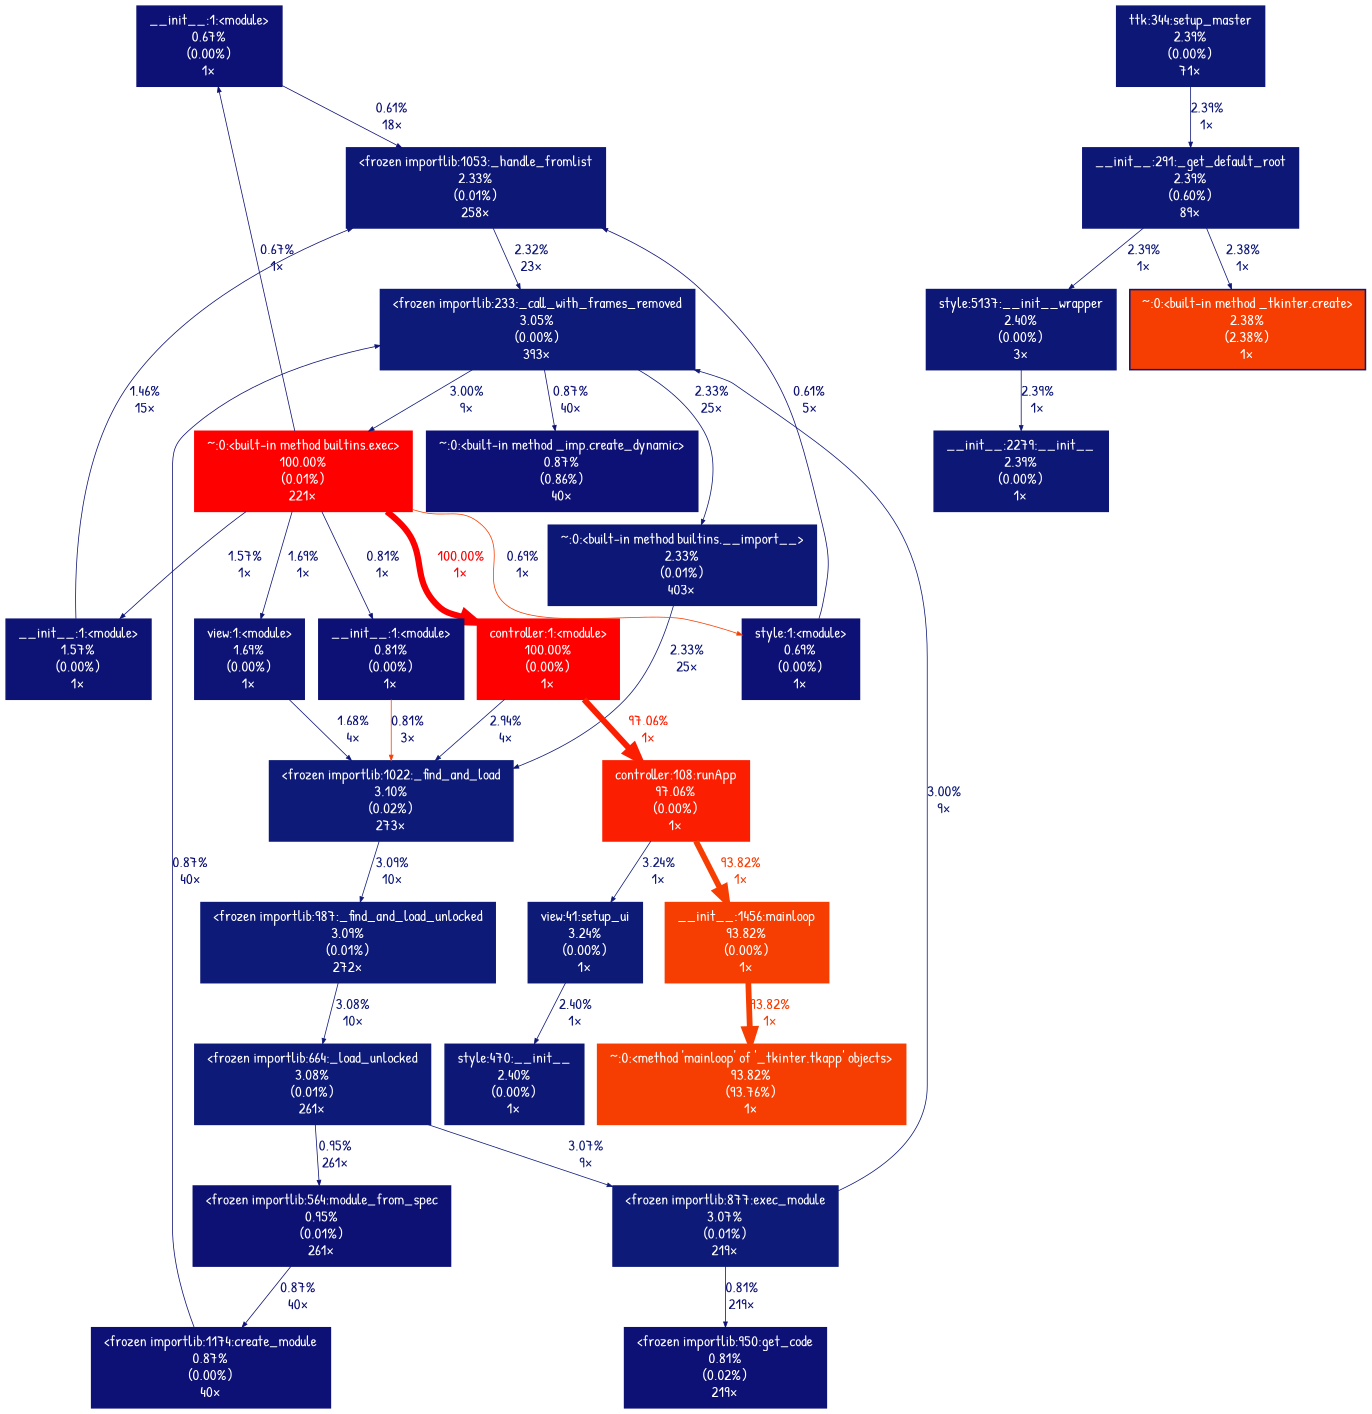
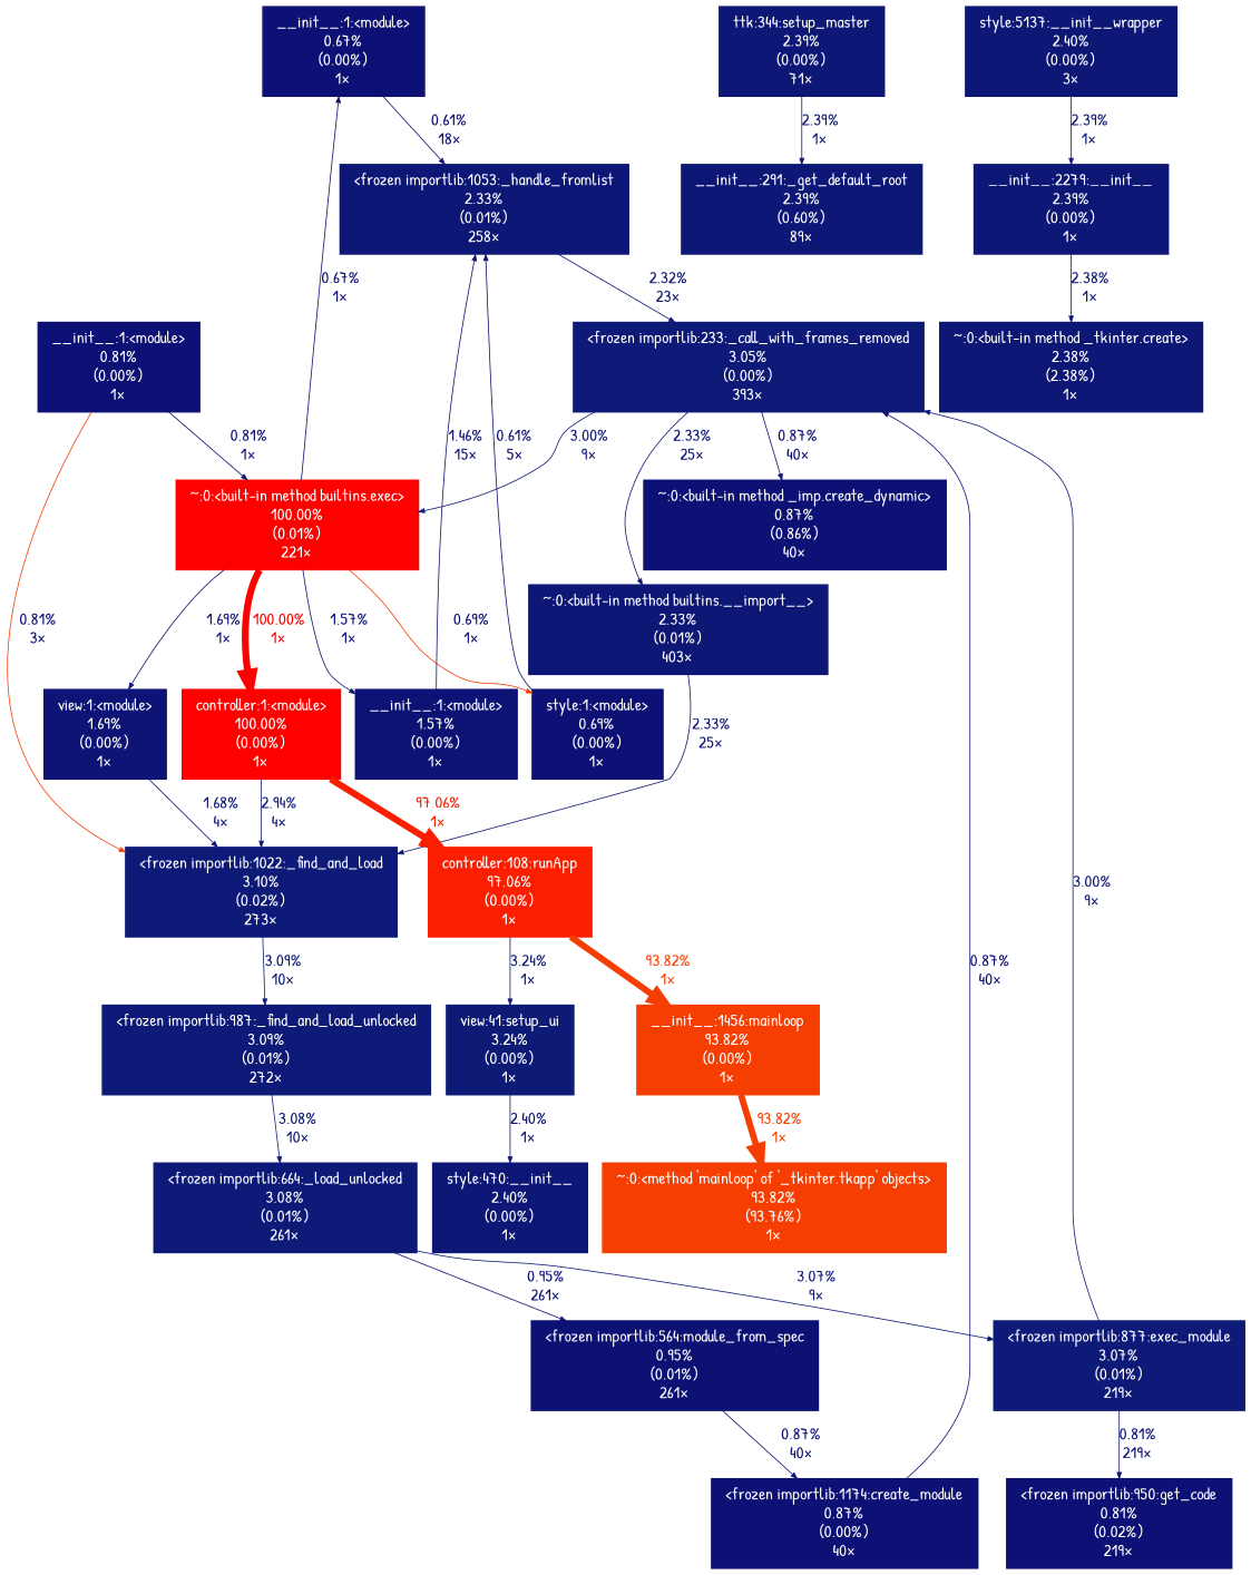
  digraph {
    fontname="Patrick Hand"
    nodesep=0.125
    ranksep=0.25
    node [color="#0d1776" fontcolor="#ffffff" fontname="Patrick Hand" fontsize=10.00 shape=box style=filled]
    edge [arrowsize=0.35 color="#0d1776" fontcolor="#0d1074" fontname="Patrick Hand" fontsize=10.00 labeldistance=0.50 penwidth=0.50]
    n1 [color="#0d1074" height=0 label="__init__:1:<module>\n0.67%\n(0.00%)\n1×" width=0]
    n2 [height=0 label="<frozen importlib:1053:_handle_fromlist\n2.33%\n(0.01%)\n258×" width=0]
    n3 [color="#0d1a77" height=0 label="<frozen importlib:233:_call_with_frames_removed\n3.05%\n(0.00%)\n393×" width=0]
    n4 [height=0 label="~:0:<built-in method builtins.__import__>\n2.33%\n(0.01%)\n403×" width=0]
    n5 [color="#ff0000" height=0 label="~:0:<built-in method builtins.exec>\n100.00%\n(0.01%)\n221×" width=0]
    n6 [color="#0d1074" height=0 label="~:0:<built-in method _imp.create_dynamic>\n0.87%\n(0.86%)\n40×" width=0]
    n7 [color="#0d1375" height=0 label="__init__:1:<module>\n1.57%\n(0.00%)\n1×" width=0]
    n8 [color="#0d1a77" height=0 label="<frozen importlib:1022:_find_and_load\n3.10%\n(0.02%)\n273×" width=0]
    n9 [color="#0d1a77" height=0 label="<frozen importlib:987:_find_and_load_unlocked\n3.09%\n(0.01%)\n272×" width=0]
    n10 [color="#0d1a77" height=0 label="<frozen importlib:664:_load_unlocked\n3.08%\n(0.01%)\n261×" width=0]
    n11 [color="#0d1174" height=0 label="<frozen importlib:564:module_from_spec\n0.95%\n(0.01%)\n261×" width=0]
    n12 [color="#0d1a77" height=0 label="<frozen importlib:877:exec_module\n3.07%\n(0.01%)\n219×" width=0]
    n13 [color="#0d1074" height=0 label="<frozen importlib:1174:create_module\n0.87%\n(0.00%)\n40×" width=0]
    n14 [color="#0d1074" height=0 label="<frozen importlib:950:get_code\n0.81%\n(0.02%)\n219×" width=0]
    n15 [color="#ff0000" height=0 label="controller:1:<module>\n100.00%\n(0.00%)\n1×" width=0]
    n16 [color="#0d1074" height=0 label="style:1:<module>\n0.69%\n(0.00%)\n1×" width=0]
    n17 [color="#0d1475" height=0 label="view:1:<module>\n1.69%\n(0.00%)\n1×" width=0]
    n18 [color="#0d1074" height=0 label="__init__:1:<module>\n0.81%\n(0.00%)\n1×" width=0]
    n19 [color="#fb1e01" height=0 label="controller:108:runApp\n97.06%\n(0.00%)\n1×" width=0]
    n20 [color="#0d1b77" height=0 label="view:41:setup_ui\n3.24%\n(0.00%)\n1×" width=0]
    n21 [color="#f63e02" height=0 label="__init__:1456:mainloop\n93.82%\n(0.00%)\n1×" width=0]
    n22 [height=0 label="style:470:__init__\n2.40%\n(0.00%)\n1×" width=0]
    n23 [color="#f63e02" height=0 label="~:0:<method 'mainloop' of '_tkinter.tkapp' objects>\n93.82%\n(93.76%)\n1×" width=0]
    n24 [height=0 label="ttk:344:setup_master\n2.39%\n(0.00%)\n71×" width=0]
    n25 [height=0 label="__init__:291:_get_default_root\n2.39%\n(0.60%)\n89×" width=0]
    n26 [height=0 label="style:5137:__init__wrapper\n2.40%\n(0.00%)\n3×" width=0]
    n27 [height=0 label="__init__:2279:__init__\n2.39%\n(0.00%)\n1×" width=0]
-   n28 [height=0 label="~:0:<built-in method _tkinter.create>\n2.38%\n(2.38%)\n1×" width=0 fillcolor="#f63e02"]
+   n28 [height=0 label="~:0:<built-in method _tkinter.create>\n2.38%\n(2.38%)\n1×" width=0]
    n1 -> n2 [color="#0d0f74" fontcolor="#0d0f74" label="0.61%\n18×"]
    n2 -> n3 [color="#0d1676" fontcolor="#0d1676" label="2.32%\n23×"]
    n3 -> n4 [fontcolor="#0d1776" label="2.33%\n25×"]
    n3 -> n5 [color="#0d1977" fontcolor="#0d1977" label="3.00%\n9×"]
    n3 -> n6 [color="#0d1074" label="0.87%\n40×"]
    n4 -> n8 [fontcolor="#0d1776" label="2.33%\n25×"]
    n5 -> n1 [color="#0d1074" label="0.67%\n1×"]
    n5 -> n7 [color="#0d1375" fontcolor="#0d1375" label="1.57%\n1×"]
    n5 -> n15 [arrowsize=1.00 color="#ff0000" fontcolor="#ff0000" label="100.00%\n1×" labeldistance=4.00 penwidth=4.00]
    n5 -> n16 [color="#f63e02" label="0.69%\n1×"]
    n5 -> n17 [color="#0d1475" fontcolor="#0d1475" label="1.69%\n1×"]
-   n5 -> n18 [color="#0d1074" label="0.81%\n1×"]
+   n18 -> n5 [color="#0d1074" label="0.81%\n1×"]
    n7 -> n2 [color="#0d1375" fontcolor="#0d1375" label="1.46%\n15×"]
    n8 -> n9 [color="#0d1a77" fontcolor="#0d1a77" label="3.09%\n10×"]
    n9 -> n10 [color="#0d1a77" fontcolor="#0d1a77" label="3.08%\n10×"]
    n10 -> n11 [color="#0d1174" fontcolor="#0d1174" label="0.95%\n261×"]
    n10 -> n12 [color="#0d1a77" fontcolor="#0d1a77" label="3.07%\n9×"]
    n11 -> n13 [color="#0d1074" label="0.87%\n40×"]
    n12 -> n3 [color="#0d1977" fontcolor="#0d1977" label="3.00%\n9×"]
    n12 -> n14 [color="#0d1074" label="0.81%\n219×"]
    n13 -> n3 [color="#0d1074" label="0.87%\n40×"]
    n15 -> n8 [color="#0d1977" fontcolor="#0d1977" label="2.94%\n4×"]
    n15 -> n19 [arrowsize=0.99 color="#fb1e01" fontcolor="#fb1e01" label="97.06%\n1×" labeldistance=3.88 penwidth=3.88]
    n16 -> n2 [color="#0d0f74" fontcolor="#0d0f74" label="0.61%\n5×"]
    n17 -> n8 [color="#0d1475" fontcolor="#0d1475" label="1.68%\n4×"]
    n18 -> n8 [color="#f63e02" label="0.81%\n3×"]
    n19 -> n20 [color="#0d1b77" fontcolor="#0d1b77" label="3.24%\n1×"]
    n19 -> n21 [arrowsize=0.97 color="#f63e02" fontcolor="#f63e02" label="93.82%\n1×" labeldistance=3.75 penwidth=3.75]
    n20 -> n22 [fontcolor="#0d1776" label="2.40%\n1×"]
    n21 -> n23 [arrowsize=0.97 color="#f63e02" fontcolor="#f63e02" label="93.82%\n1×" labeldistance=3.75 penwidth=3.75]
    n24 -> n25 [fontcolor="#0d1776" label="2.39%\n1×"]
-   n25 -> n26 [fontcolor="#0d1776" label="2.39%\n1×"]
    n26 -> n27 [fontcolor="#0d1776" label="2.39%\n1×"]
-   n25 -> n28 [fontcolor="#0d1776" label="2.38%\n1×"]
+   n27 -> n28 [fontcolor="#0d1776" label="2.38%\n1×"]
  }
